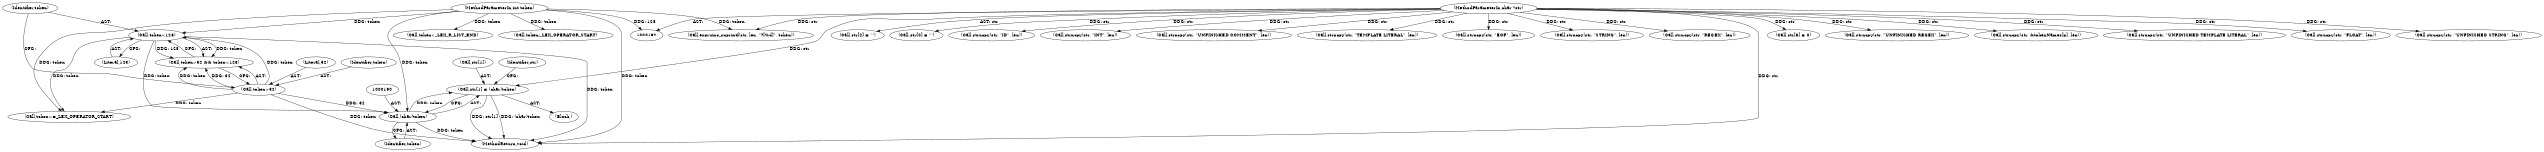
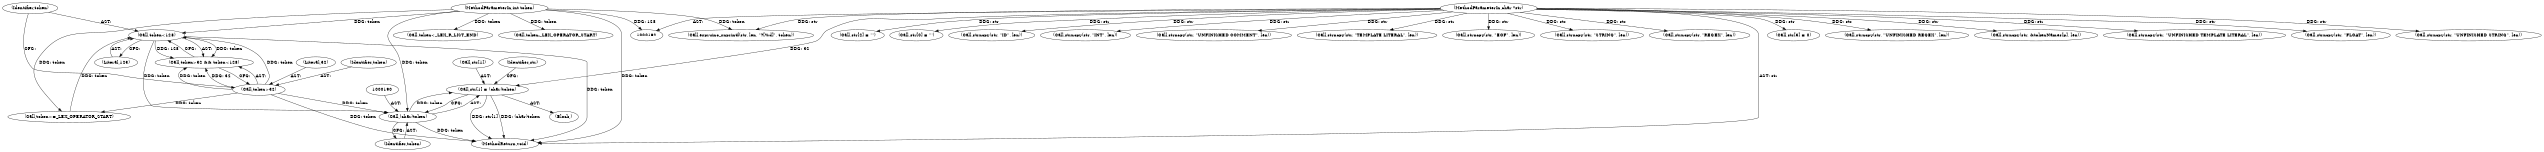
  digraph {
    n1 [label="(Call,str[1] = (char)token)"]
    n2 [label="(Call,(char)token)"]
    n3 [label="(Block,)"]
    n4 [label="(MethodReturn,void)"]
    n5 [label="(Identifier,token)"]
    n6 [label="(Call,token<128)"]
    n7 [label="(Call,token>32 && token<128)"]
    n8 [label="(Call,token>=_LEX_OPERATOR_START)"]
    n9 [label="(Literal,123)"]
    n10 [label="(Call,token>32)"]
    n11 [label="(Literal,32)"]
    n12 [label="(MethodParameterIn,int token)"]
    n13 [label="(Call,espruino_snprintf(str, len, \"?[%d]\", token))"]
    n14 [label="(Call,token<_LEX_R_LIST_END)"]
    n15 [label="(Call,token-_LEX_OPERATOR_START)"]
    1000162
    n17 [label="(MethodParameterIn,char *str)"]
    n18 [label="(Call,strncpy(str, \"UNFINISHED REGEX\", len))"]
    n19 [label="(Call,strncpy(str, &tokenNames[p], len))"]
    n20 [label="(Call,strncpy(str, \"UNFINISHED TEMPLATE LITERAL\", len))"]
    n21 [label="(Call,strncpy(str, \"FLOAT\", len))"]
    n22 [label="(Call,strncpy(str, \"UNFINISHED STRING\", len))"]
    n23 [label="(Call,str[2] = '\'')"]
    n24 [label="(Call,str[0] = '\'')"]
    n25 [label="(Call,strncpy(str, \"ID\", len))"]
    n26 [label="(Call,strncpy(str, \"INT\", len))"]
    n27 [label="(Call,strncpy(str, \"UNFINISHED COMMENT\", len))"]
    n28 [label="(Call,strncpy(str, \"TEMPLATE LITERAL\", len))"]
    n29 [label="(Call,strncpy(str, \"EOF\", len))"]
    n30 [label="(Call,strncpy(str, \"STRING\", len))"]
    n31 [label="(Call,strncpy(str, \"REGEX\", len))"]
    n32 [label="(Call,str[3] = 0)"]
    n33 [label="(Identifier,token)"]
    n34 [label="(Call,str[1])"]
    n35 [label="(Identifier,token)"]
    n36 [label="(Identifier,str)"]
    1000190
    n1 -> n2 [label="CFG: "]
    n1 -> n3 [label="AST: "]
    n1 -> n4 [label="DDG: str[1]"]
    n1 -> n4 [label="DDG: (char)token"]
    n2 -> n1 [label="AST: "]
    n2 -> n1 [label="DDG: token"]
    n2 -> n4 [label="DDG: token"]
    n2 -> n5 [label="CFG: "]
    n5 -> n2 [label="AST: "]
    n6 -> n2 [label="DDG: token"]
    n6 -> n4 [label="DDG: token"]
    n6 -> n7 [label="AST: "]
    n6 -> n7 [label="DDG: token"]
    n6 -> n7 [label="DDG: 128"]
-   n6 -> n8 [label="DDG: token"]
+   n8 -> n6 [label="DDG: token"]
    n6 -> n9 [label="CFG: "]
    n7 -> n6 [label="CFG: "]
    n7 -> n10 [label="CFG: "]
    n9 -> n6 [label="AST: "]
-   n10 -> n2 [label="DDG: 32"]
+   n10 -> n2 [label="DDG: token"]
    n10 -> n4 [label="DDG: token"]
    n10 -> n6 [label="DDG: token"]
    n10 -> n7 [label="AST: "]
    n10 -> n7 [label="DDG: token"]
    n10 -> n7 [label="DDG: 32"]
    n10 -> n8 [label="DDG: token"]
    n11 -> n10 [label="AST: "]
    n12 -> n2 [label="DDG: token"]
    n12 -> n4 [label="DDG: token"]
    n12 -> n6 [label="DDG: token"]
    n12 -> n8 [label="DDG: token"]
    n12 -> n13 [label="DDG: token"]
    n12 -> n14 [label="DDG: token"]
    n12 -> n15 [label="DDG: token"]
    n12 -> 1000162 [label="DDG: 128"]
-   n17 -> n1 [label="DDG: str"]
-   n17 -> n4 [label="DDG: str"]
+   n17 -> n1 [label="DDG: 32"]
+   n17 -> n4 [label="AST: str"]
    n17 -> n13 [label="DDG: str"]
    n17 -> 1000162 [label="AST: "]
    n17 -> n18 [label="DDG: str"]
    n17 -> n19 [label="DDG: str"]
    n17 -> n20 [label="DDG: str"]
    n17 -> n21 [label="DDG: str"]
    n17 -> n22 [label="DDG: str"]
-   n17 -> n23 [label="AST: str"]
+   n17 -> n23 [label="DDG: str"]
    n17 -> n24 [label="DDG: str"]
    n17 -> n25 [label="DDG: str"]
    n17 -> n26 [label="DDG: str"]
    n17 -> n27 [label="DDG: str"]
    n17 -> n28 [label="DDG: str"]
    n17 -> n29 [label="DDG: str"]
    n17 -> n30 [label="DDG: str"]
    n17 -> n31 [label="DDG: str"]
    n17 -> n32 [label="DDG: str"]
    n33 -> n10 [label="AST: "]
    n34 -> n1 [label="AST: "]
    n35 -> n6 [label="AST: "]
    n35 -> n10 [label="CFG: "]
    n36 -> n1 [label="CFG: "]
    1000190 -> n2 [label="AST: "]
  }
